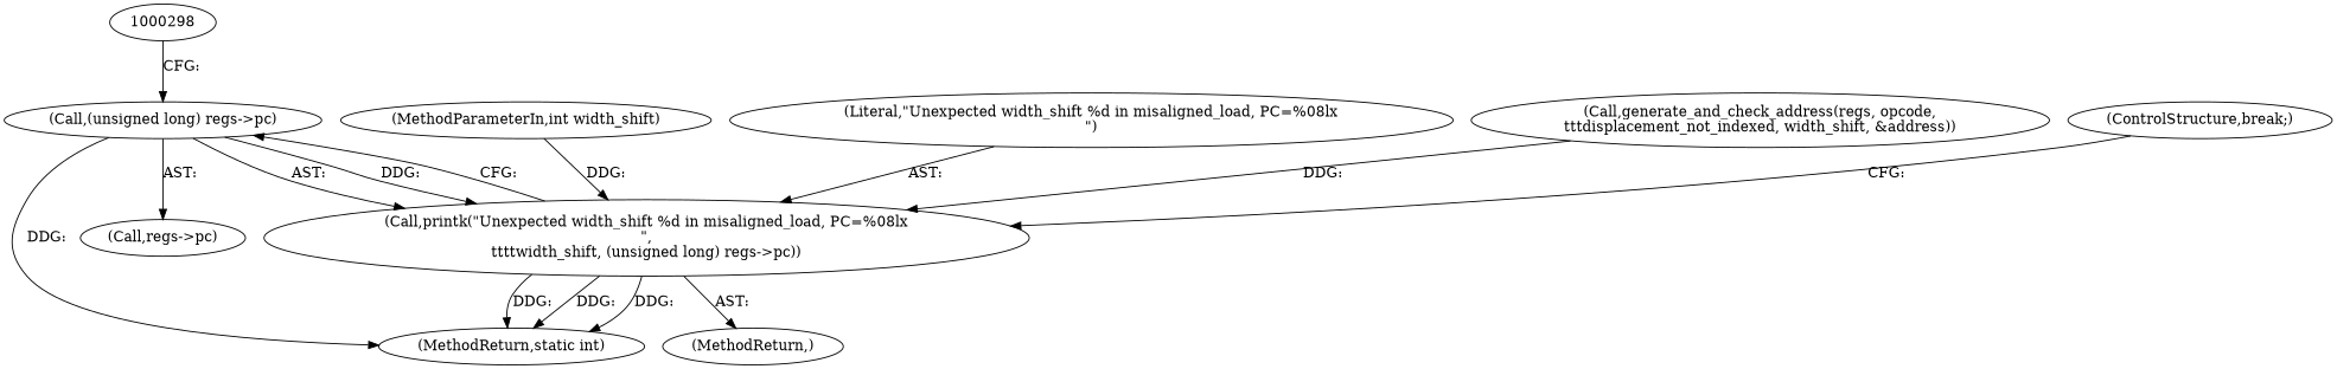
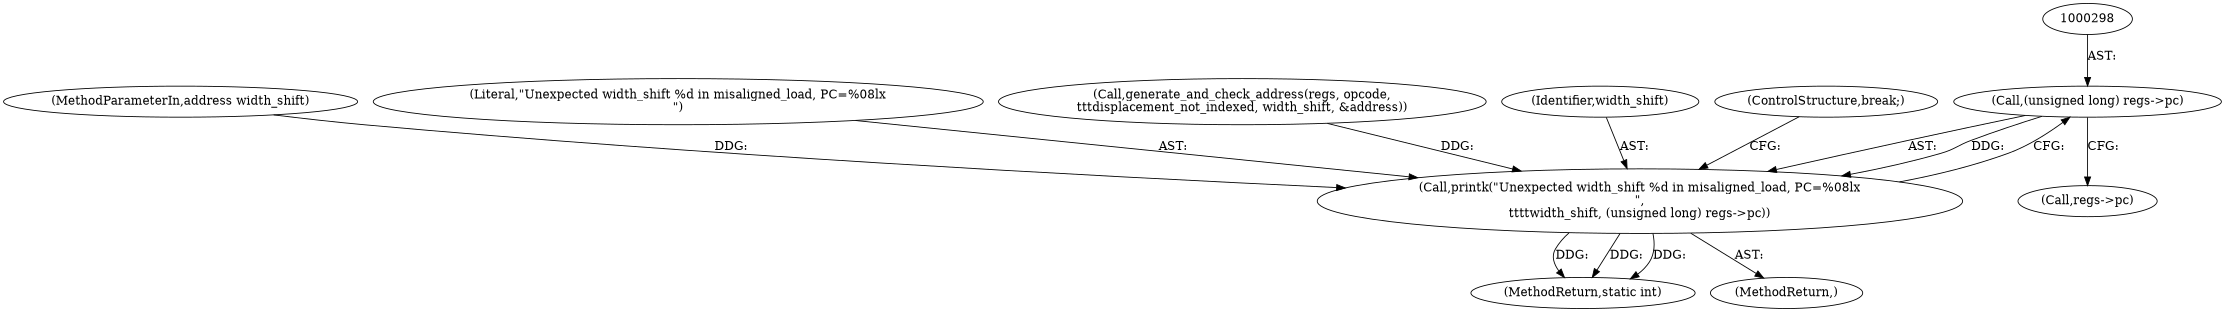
  digraph {
    fontname="DejaVu Serif"
    node [fontname="DejaVu Serif"]
    edge [fontname="DejaVu Serif"]
    n1 [label="(Call,(unsigned long) regs->pc)"]
    n2 [label="(Call,printk(\"Unexpected width_shift %d in misaligned_load, PC=%08lx\n\",\n\t\t\t\twidth_shift, (unsigned long) regs->pc))"]
    n3 [label="(MethodReturn,static int)"]
    n4 [label="(Call,regs->pc)"]
    n5 [label="(MethodReturn,)"]
-   n6 [label="(MethodParameterIn,int width_shift)"]
+   n6 [label="(MethodParameterIn,address width_shift)"]
    n7 [label="(Literal,\"Unexpected width_shift %d in misaligned_load, PC=%08lx\n\")"]
    n8 [label="(Call,generate_and_check_address(regs, opcode,\n\t\t\tdisplacement_not_indexed, width_shift, &address))"]
+   n9 [label="(Identifier,width_shift)"]
    n10 [label="(ControlStructure,break;)"]
    1000298
    n1 -> n2 [label="AST: "]
    n1 -> n2 [label="DDG: "]
-   n1 -> n3 [label="DDG: "]
-   n1 -> n4 [label="AST: "]
+   n1 -> n4 [label="CFG: "]
    n2 -> n1 [label="CFG: "]
    n2 -> n3 [label="DDG: "]
    n2 -> n3 [label="DDG: "]
    n2 -> n3 [label="DDG: "]
    n2 -> n5 [label="AST: "]
    n6 -> n2 [label="DDG: "]
    n7 -> n2 [label="AST: "]
    n8 -> n2 [label="DDG: "]
+   n9 -> n2 [label="AST: "]
    n10 -> n2 [label="CFG: "]
-   1000298 -> n1 [label="CFG: "]
+   1000298 -> n1 [label="AST: "]
  }
